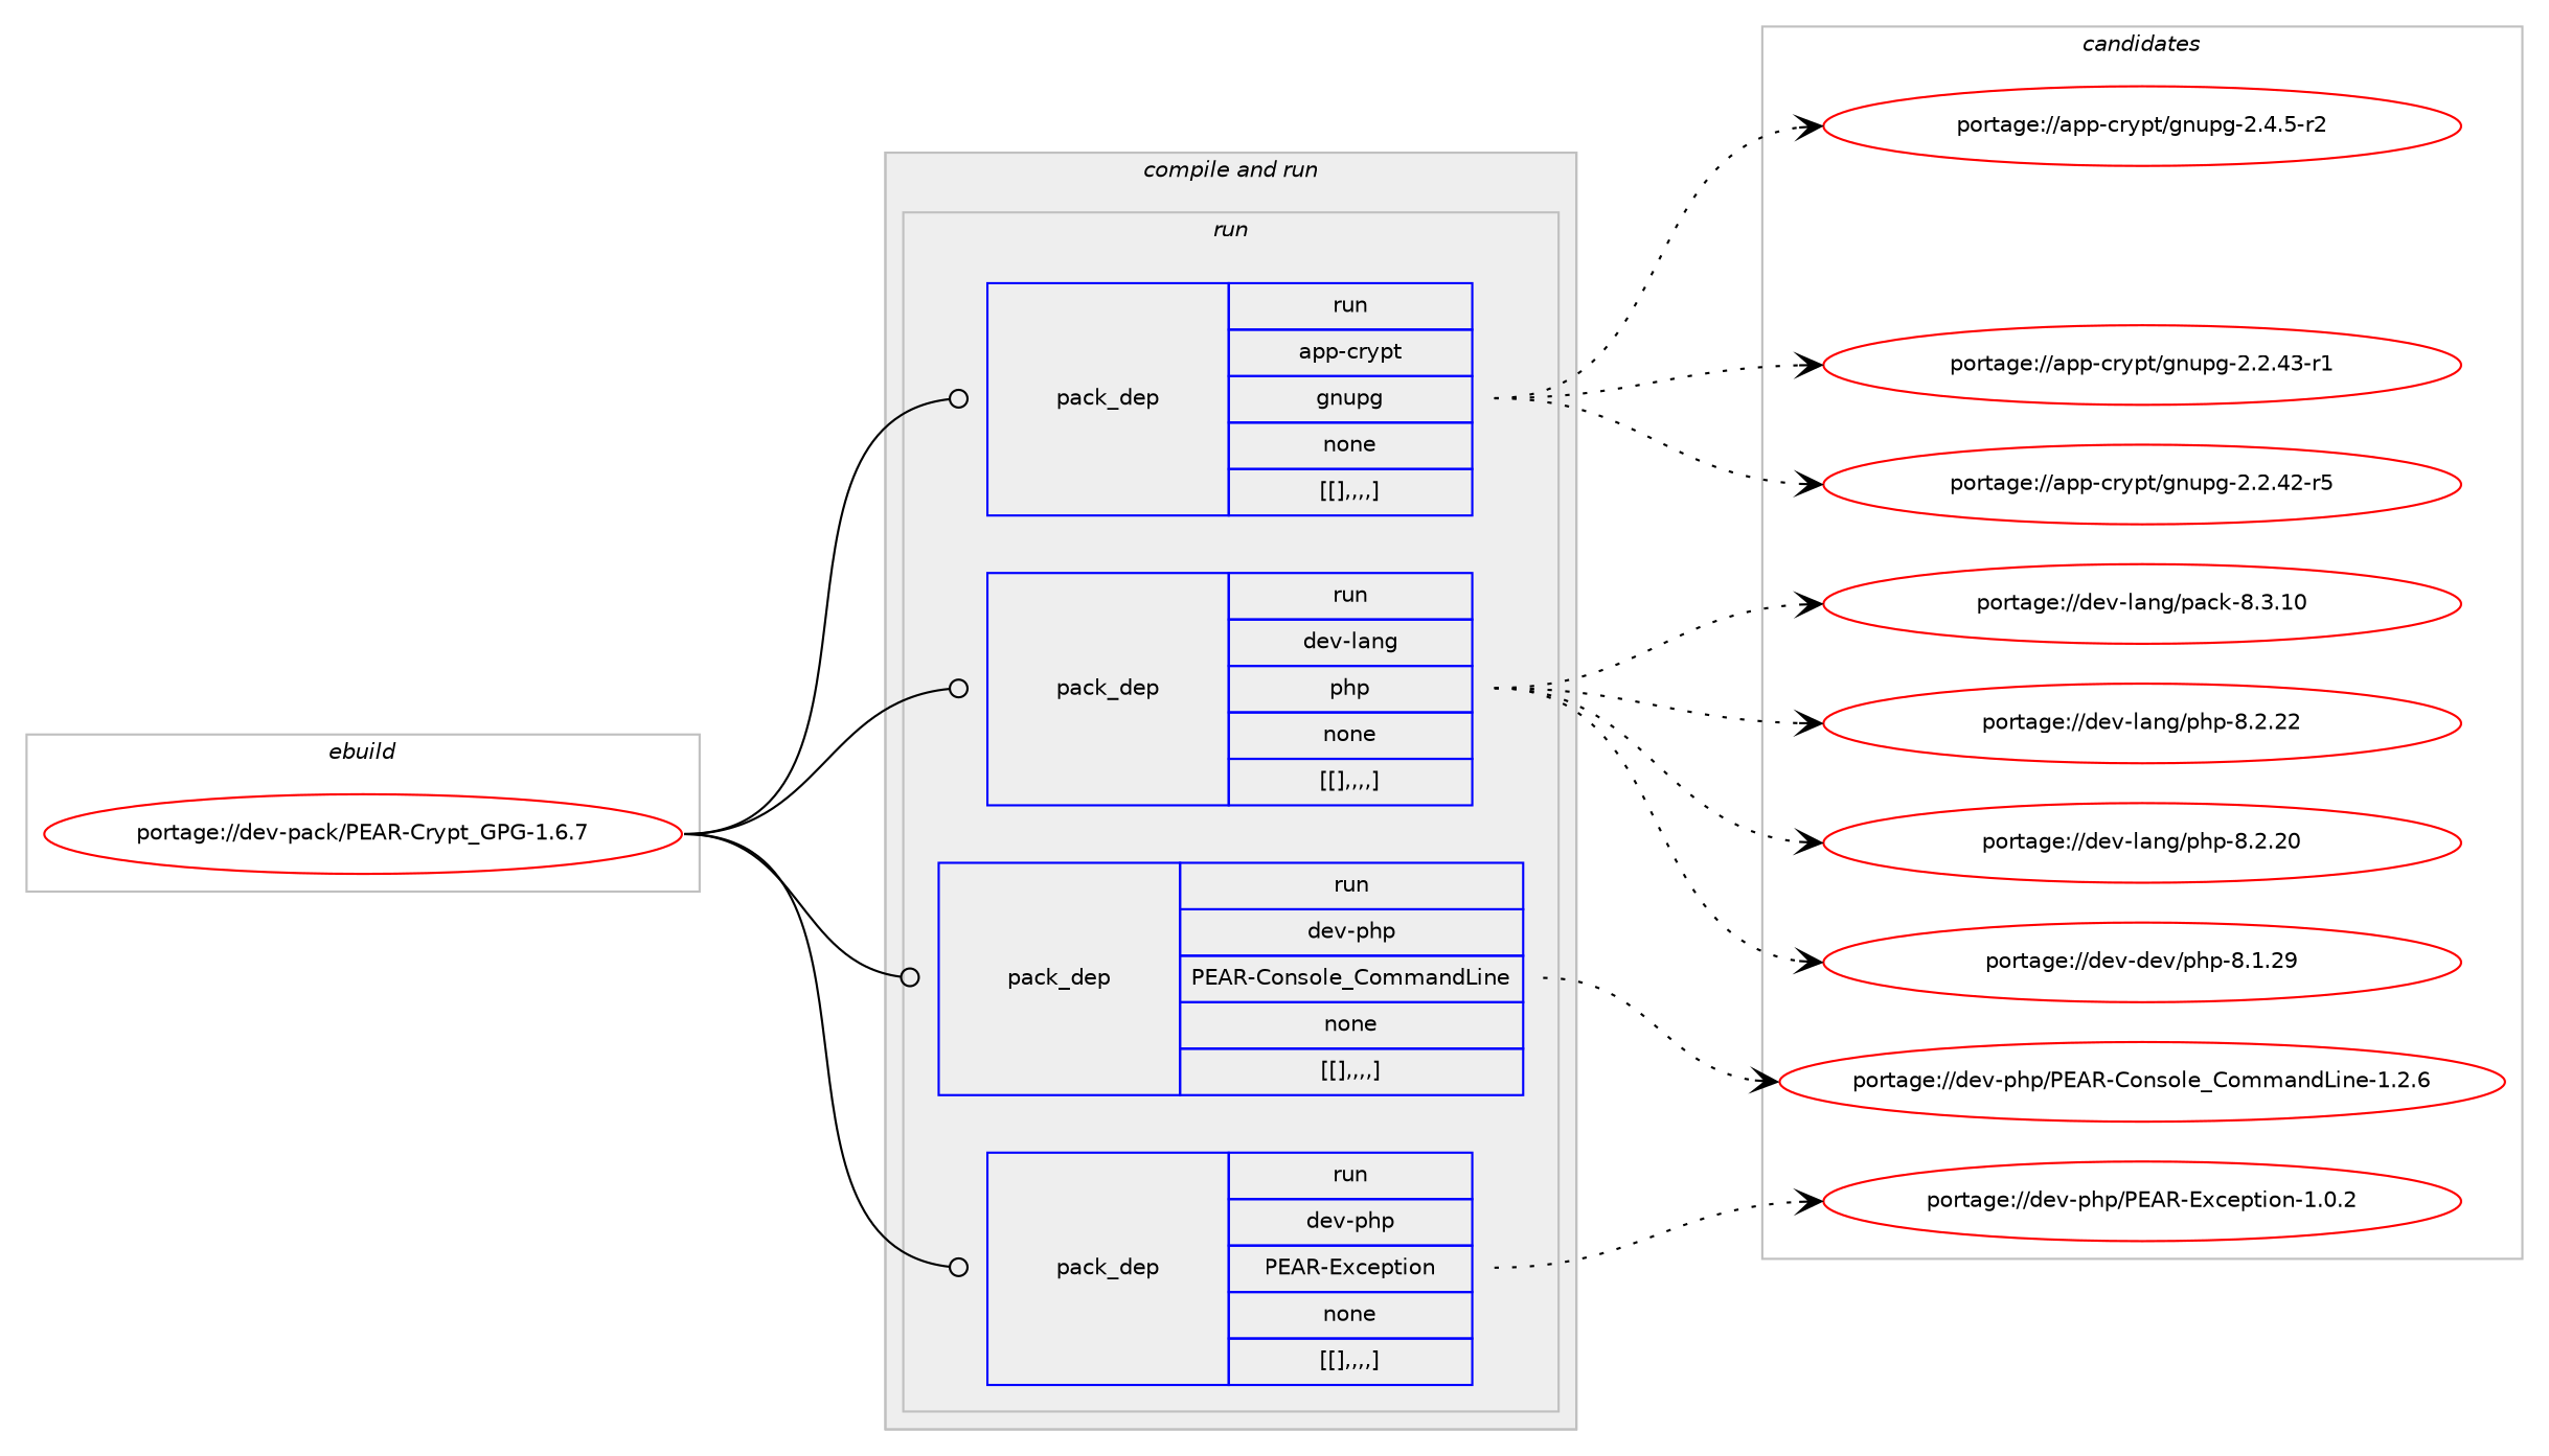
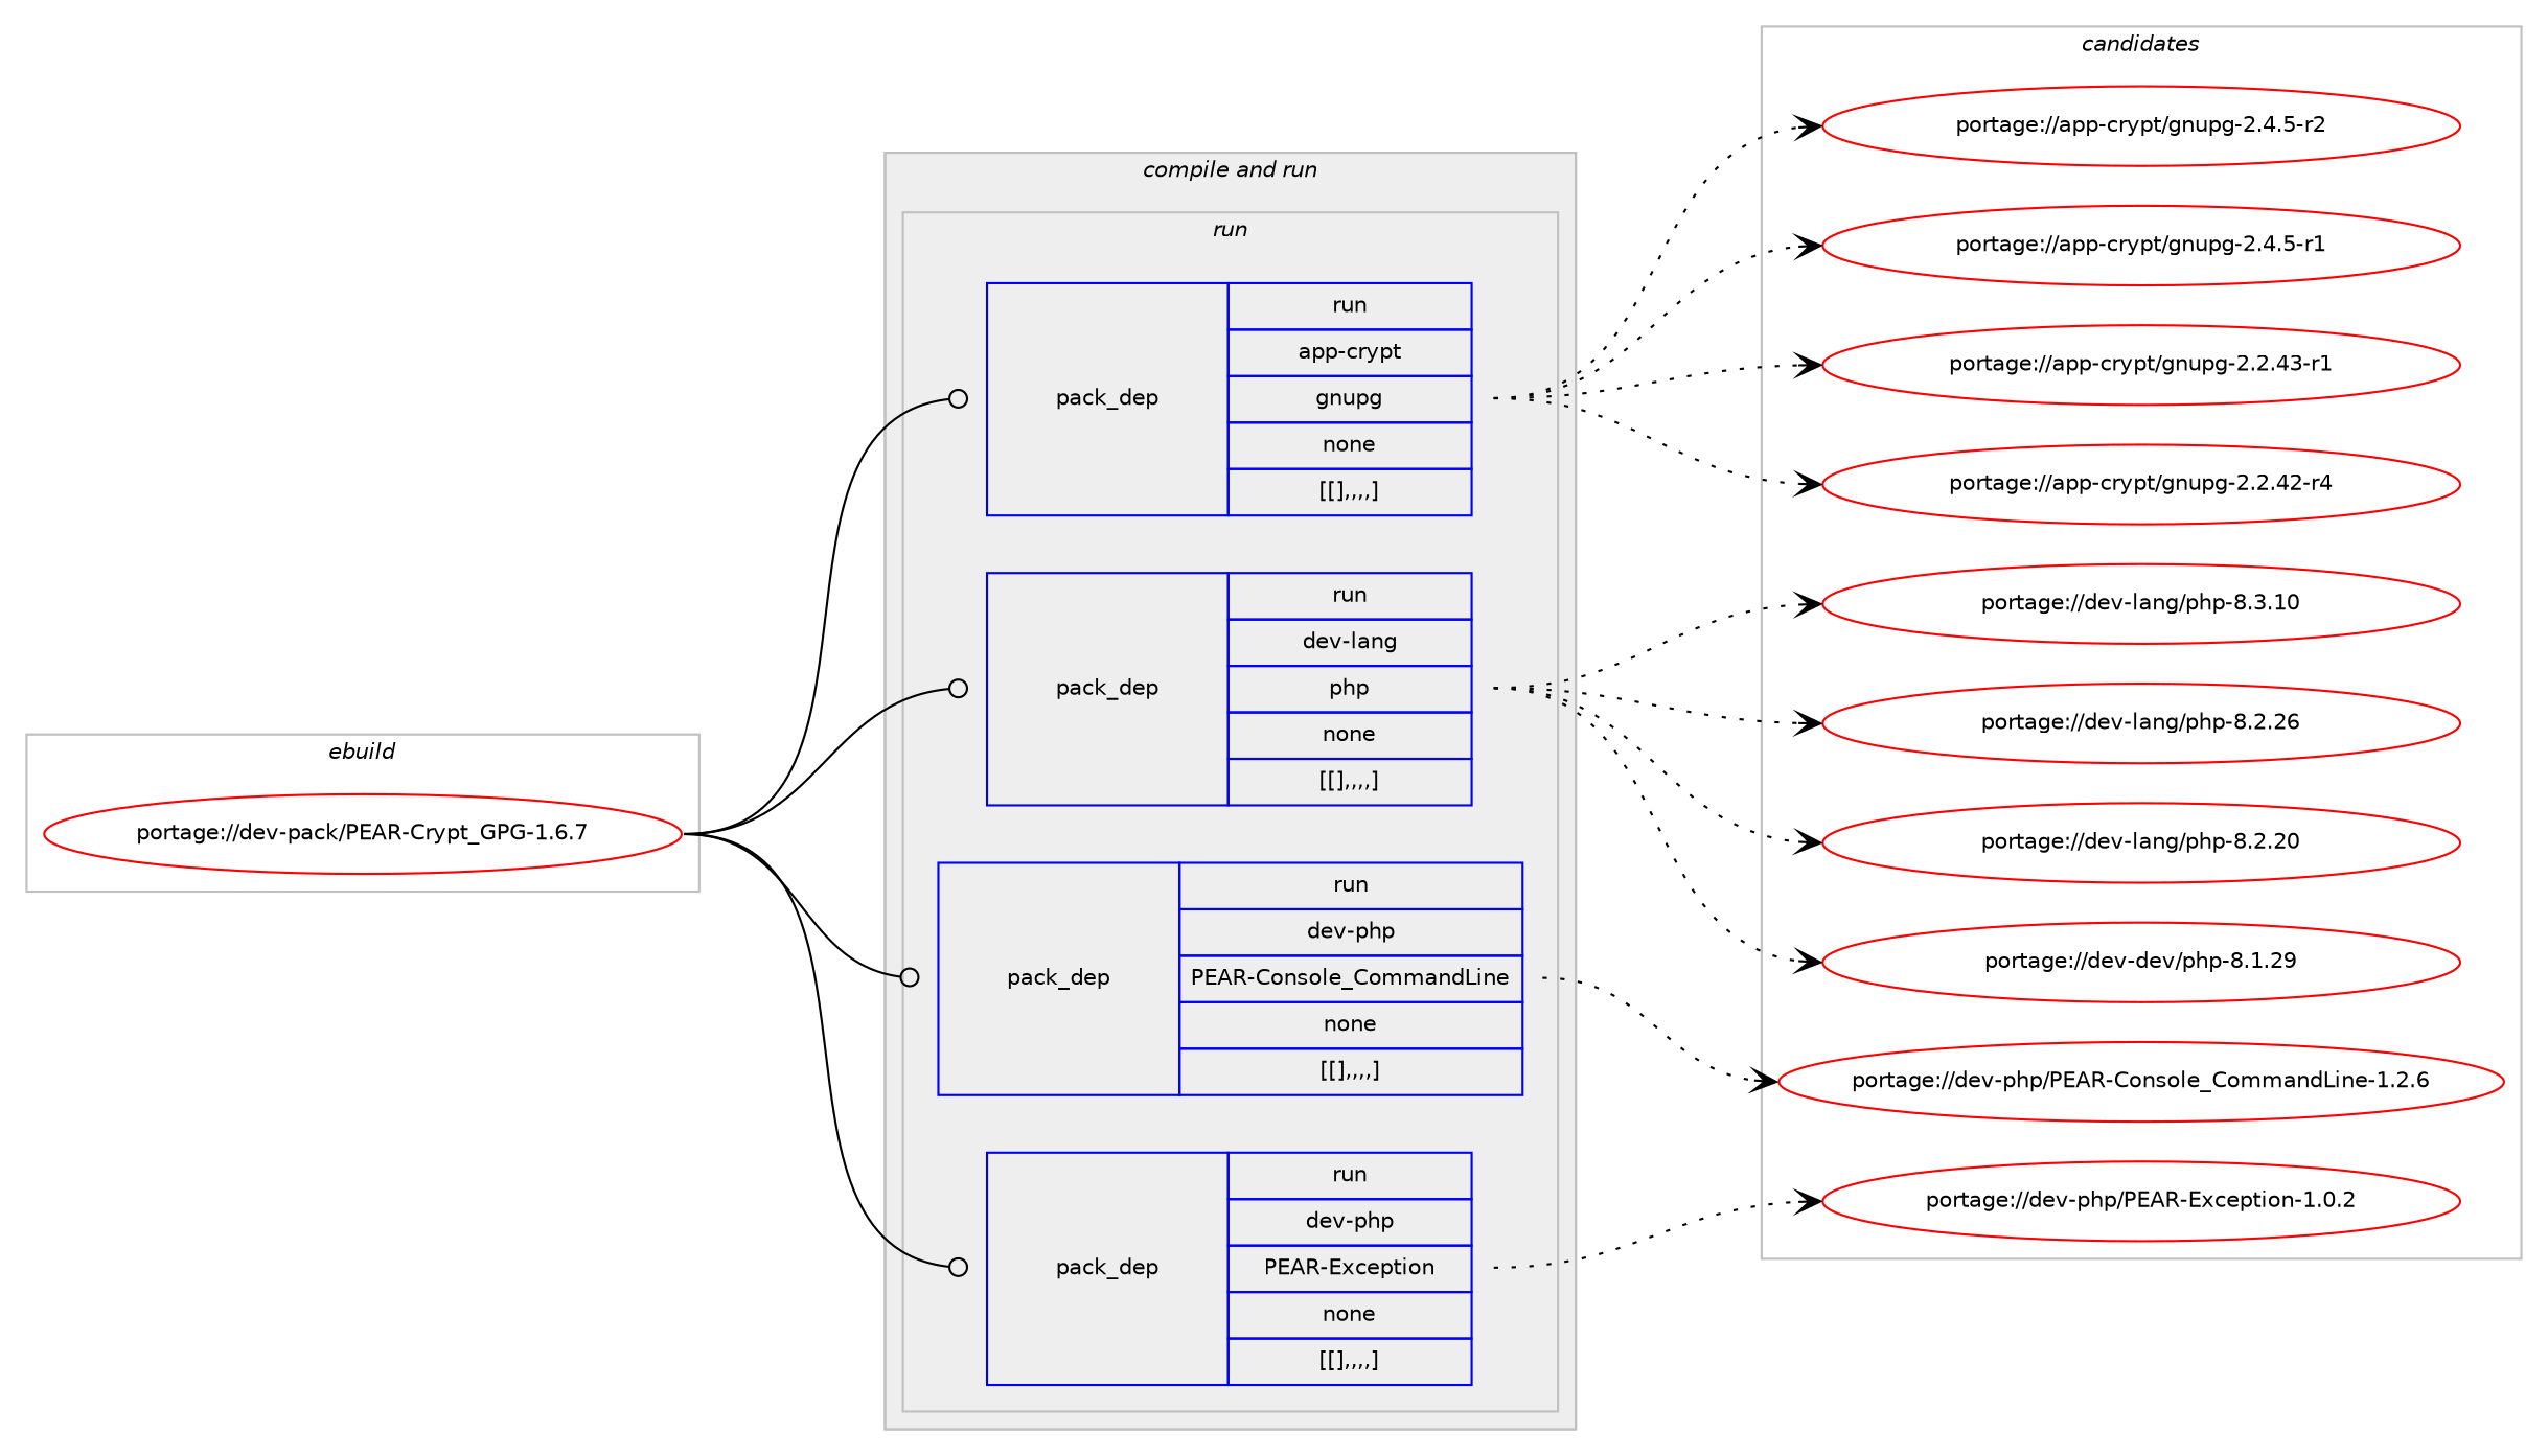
  digraph {
    compound=true
    concentrate=true
    fontname=Helvetica
    fontsize=10
    newrank=true
    rankdir=LR
    ranksep=1.5
    node [color=red fontname=Helvetica fontsize=10]
    edge [arrowhead=vee headport=w style=dotted tailport=e weight=100]
    n1 [label="portage://dev-pack/PEAR-Crypt_GPG-1.6.7" width=4]
    n2 [color=blue label=<<TABLE BORDER="0" CELLBORDER="1" CELLSPACING="0" CELLPADDING="4" WIDTH="220"><TR><TD ROWSPAN="6" CELLPADDING="30">pack_dep</TD></TR><TR><TD WIDTH="110">run</TD></TR><TR><TD>app-crypt</TD></TR><TR><TD>gnupg</TD></TR><TR><TD>none</TD></TR><TR><TD>[[],,,,]</TD></TR></TABLE>> shape=none]
    n3 [color=blue label=<<TABLE BORDER="0" CELLBORDER="1" CELLSPACING="0" CELLPADDING="4" WIDTH="220"><TR><TD ROWSPAN="6" CELLPADDING="30">pack_dep</TD></TR><TR><TD WIDTH="110">run</TD></TR><TR><TD>dev-lang</TD></TR><TR><TD>php</TD></TR><TR><TD>none</TD></TR><TR><TD>[[],,,,]</TD></TR></TABLE>> shape=none]
    n4 [color=blue label=<<TABLE BORDER="0" CELLBORDER="1" CELLSPACING="0" CELLPADDING="4" WIDTH="220"><TR><TD ROWSPAN="6" CELLPADDING="30">pack_dep</TD></TR><TR><TD WIDTH="110">run</TD></TR><TR><TD>dev-php</TD></TR><TR><TD>PEAR-Console_CommandLine</TD></TR><TR><TD>none</TD></TR><TR><TD>[[],,,,]</TD></TR></TABLE>> shape=none]
    n5 [color=blue label=<<TABLE BORDER="0" CELLBORDER="1" CELLSPACING="0" CELLPADDING="4" WIDTH="220"><TR><TD ROWSPAN="6" CELLPADDING="30">pack_dep</TD></TR><TR><TD WIDTH="110">run</TD></TR><TR><TD>dev-php</TD></TR><TR><TD>PEAR-Exception</TD></TR><TR><TD>none</TD></TR><TR><TD>[[],,,,]</TD></TR></TABLE>> shape=none]
    n6 [label="portage://app-crypt/gnupg-2.4.5-r2" width=4]
+   n7 [label="portage://app-crypt/gnupg-2.4.5-r1" width=4]
    n8 [label="portage://app-crypt/gnupg-2.2.43-r1" width=4]
-   n9 [label="portage://app-crypt/gnupg-2.2.42-r5" width=4]
-   n10 [label="portage://dev-lang/pack-8.3.10" width=4]
-   n11 [label="portage://dev-lang/php-8.2.22" width=4]
+   n9 [label="portage://app-crypt/gnupg-2.2.42-r4" width=4]
+   n10 [label="portage://dev-lang/php-8.3.10" width=4]
+   n11 [label="portage://dev-lang/php-8.2.26" width=4]
    n12 [label="portage://dev-lang/php-8.2.20" width=4]
    n13 [label="portage://dev-dev/php-8.1.29" width=4]
    n14 [label="portage://dev-php/PEAR-Console_CommandLine-1.2.6" width=4]
    n15 [label="portage://dev-php/PEAR-Exception-1.0.2" width=4]
    subgraph cluster_1 {
      color=gray
      label=<<i>ebuild</i>>
      n1
    }
    subgraph cluster_2 {
      color=gray
      label=<<i>dependencies</i>>
      subgraph cluster_3 {
        color=gray
        fillcolor="#eeeeee"
        label=<<i>compile</i>>
        style=filled
      }
      subgraph cluster_4 {
        color=gray
        fillcolor="#eeeeee"
        label=<<i>compile and run</i>>
        style=filled
      }
      subgraph cluster_5 {
        color=gray
        fillcolor="#eeeeee"
        label=<<i>run</i>>
        style=filled
        subgraph sub_6 {
          color=gray
          fillcolor="#eeeeee"
          label=<<i>run</i>>
          style=filled
          n2
        }
        subgraph sub_7 {
          color=gray
          fillcolor="#eeeeee"
          label=<<i>run</i>>
          style=filled
          n3
        }
        subgraph sub_8 {
          color=gray
          fillcolor="#eeeeee"
          label=<<i>run</i>>
          style=filled
          n4
        }
        subgraph sub_9 {
          color=gray
          fillcolor="#eeeeee"
          label=<<i>run</i>>
          style=filled
          n5
        }
      }
    }
    subgraph cluster_10 {
      color=gray
      label=<<i>candidates</i>>
      rank=same
      subgraph sub_11 {
        color=black
        label=<<i>candidates</i>>
        nodesep=1
        rank=same
        n6
+       n7
        n8
        n9
      }
      subgraph sub_12 {
        color=black
        label=<<i>candidates</i>>
        nodesep=1
        rank=same
        n10
        n11
        n12
        n13
      }
      subgraph sub_13 {
        color=black
        label=<<i>candidates</i>>
        nodesep=1
        rank=same
        n14
      }
      subgraph sub_14 {
        color=black
        label=<<i>candidates</i>>
        nodesep=1
        rank=same
        n15
      }
    }
    n1 -> n2 [arrowhead=odot style=solid weight=20]
    n1 -> n3 [arrowhead=odot style=solid weight=20]
    n1 -> n4 [arrowhead=odot style=solid weight=20]
    n1 -> n5 [arrowhead=odot style=solid weight=20]
    n2 -> n6
+   n2 -> n7
    n2 -> n8
    n2 -> n9
    n3 -> n10
    n3 -> n11
    n3 -> n12
    n3 -> n13
    n4 -> n14
    n5 -> n15
  }
